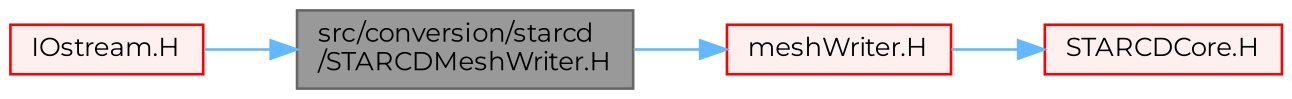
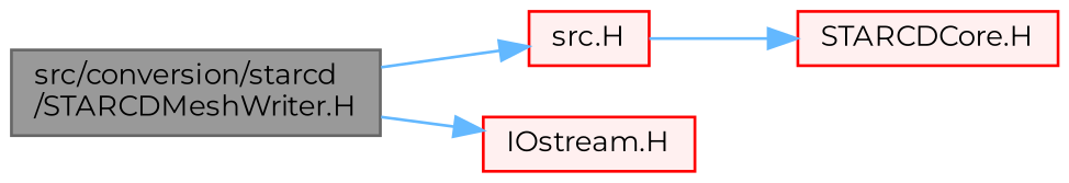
  digraph {
    fontname=Montserrat
    rankdir=LR
    node [color=red fillcolor="#FFF0F0" fontname=Montserrat fontsize=10 shape=box style=filled]
    edge [color=steelblue1 fontname=Montserrat fontsize=10 labelfontname=Helvetica labelfontsize=10 style=solid]
    n1 [color=gray40 fillcolor=grey60 fontcolor=black height=0.2 label="src/conversion/starcd\l/STARCDMeshWriter.H" width=0.4]
-   n2 [height=0.2 label="meshWriter.H" width=0.4]
+   n2 [height=0.2 label="src.H" width=0.4]
    n3 [height=0.2 label="IOstream.H" width=0.4]
    n4 [height=0.2 label="STARCDCore.H" width=0.4]
    n1 -> n2
-   n3 -> n1
+   n1 -> n3
    n2 -> n4
  }
